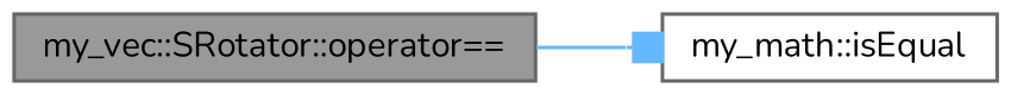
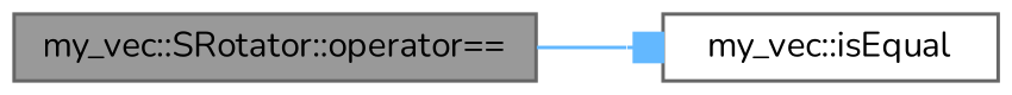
  digraph {
    rankdir=LR
    fontname=Nunito
    node [color=gray40 fontname=Nunito fontsize=10 shape=box style=filled]
    n1 [fillcolor=grey60 fontcolor=black height=0.2 label="my_vec::SRotator::operator==" width=0.4]
-   n2 [fillcolor=white height=0.2 label="my_math::isEqual" width=0.4]
+   n2 [fillcolor=white height=0.2 label="my_vec::isEqual" width=0.4]
    n1 -> n2 [color=steelblue1 fontname=Nunito fontsize=10 labelfontname=Helvetica labelfontsize=10 style=solid arrowhead=box]
  }
